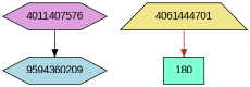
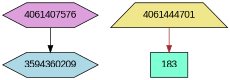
  strict digraph {
    fontname="Liberation Sans"
    node [fontname="Liberation Sans" shape=hexagon style=filled]
    edge [fontname="Liberation Sans" style=solid]
-   4061407576 [fillcolor=plum label=4011407576]
-   3594360209 [fillcolor=lightblue label=9594360209]
+   4061407576 [fillcolor=plum]
+   3594360209 [fillcolor=lightblue]
    4061444701 [fillcolor=khaki shape=trapezium]
-   183 [fillcolor=aquamarine shape=box label=180]
+   183 [fillcolor=aquamarine shape=box]
    4061407576 -> 3594360209 [color=black]
    4061444701 -> 183 [color=brown]
  }
